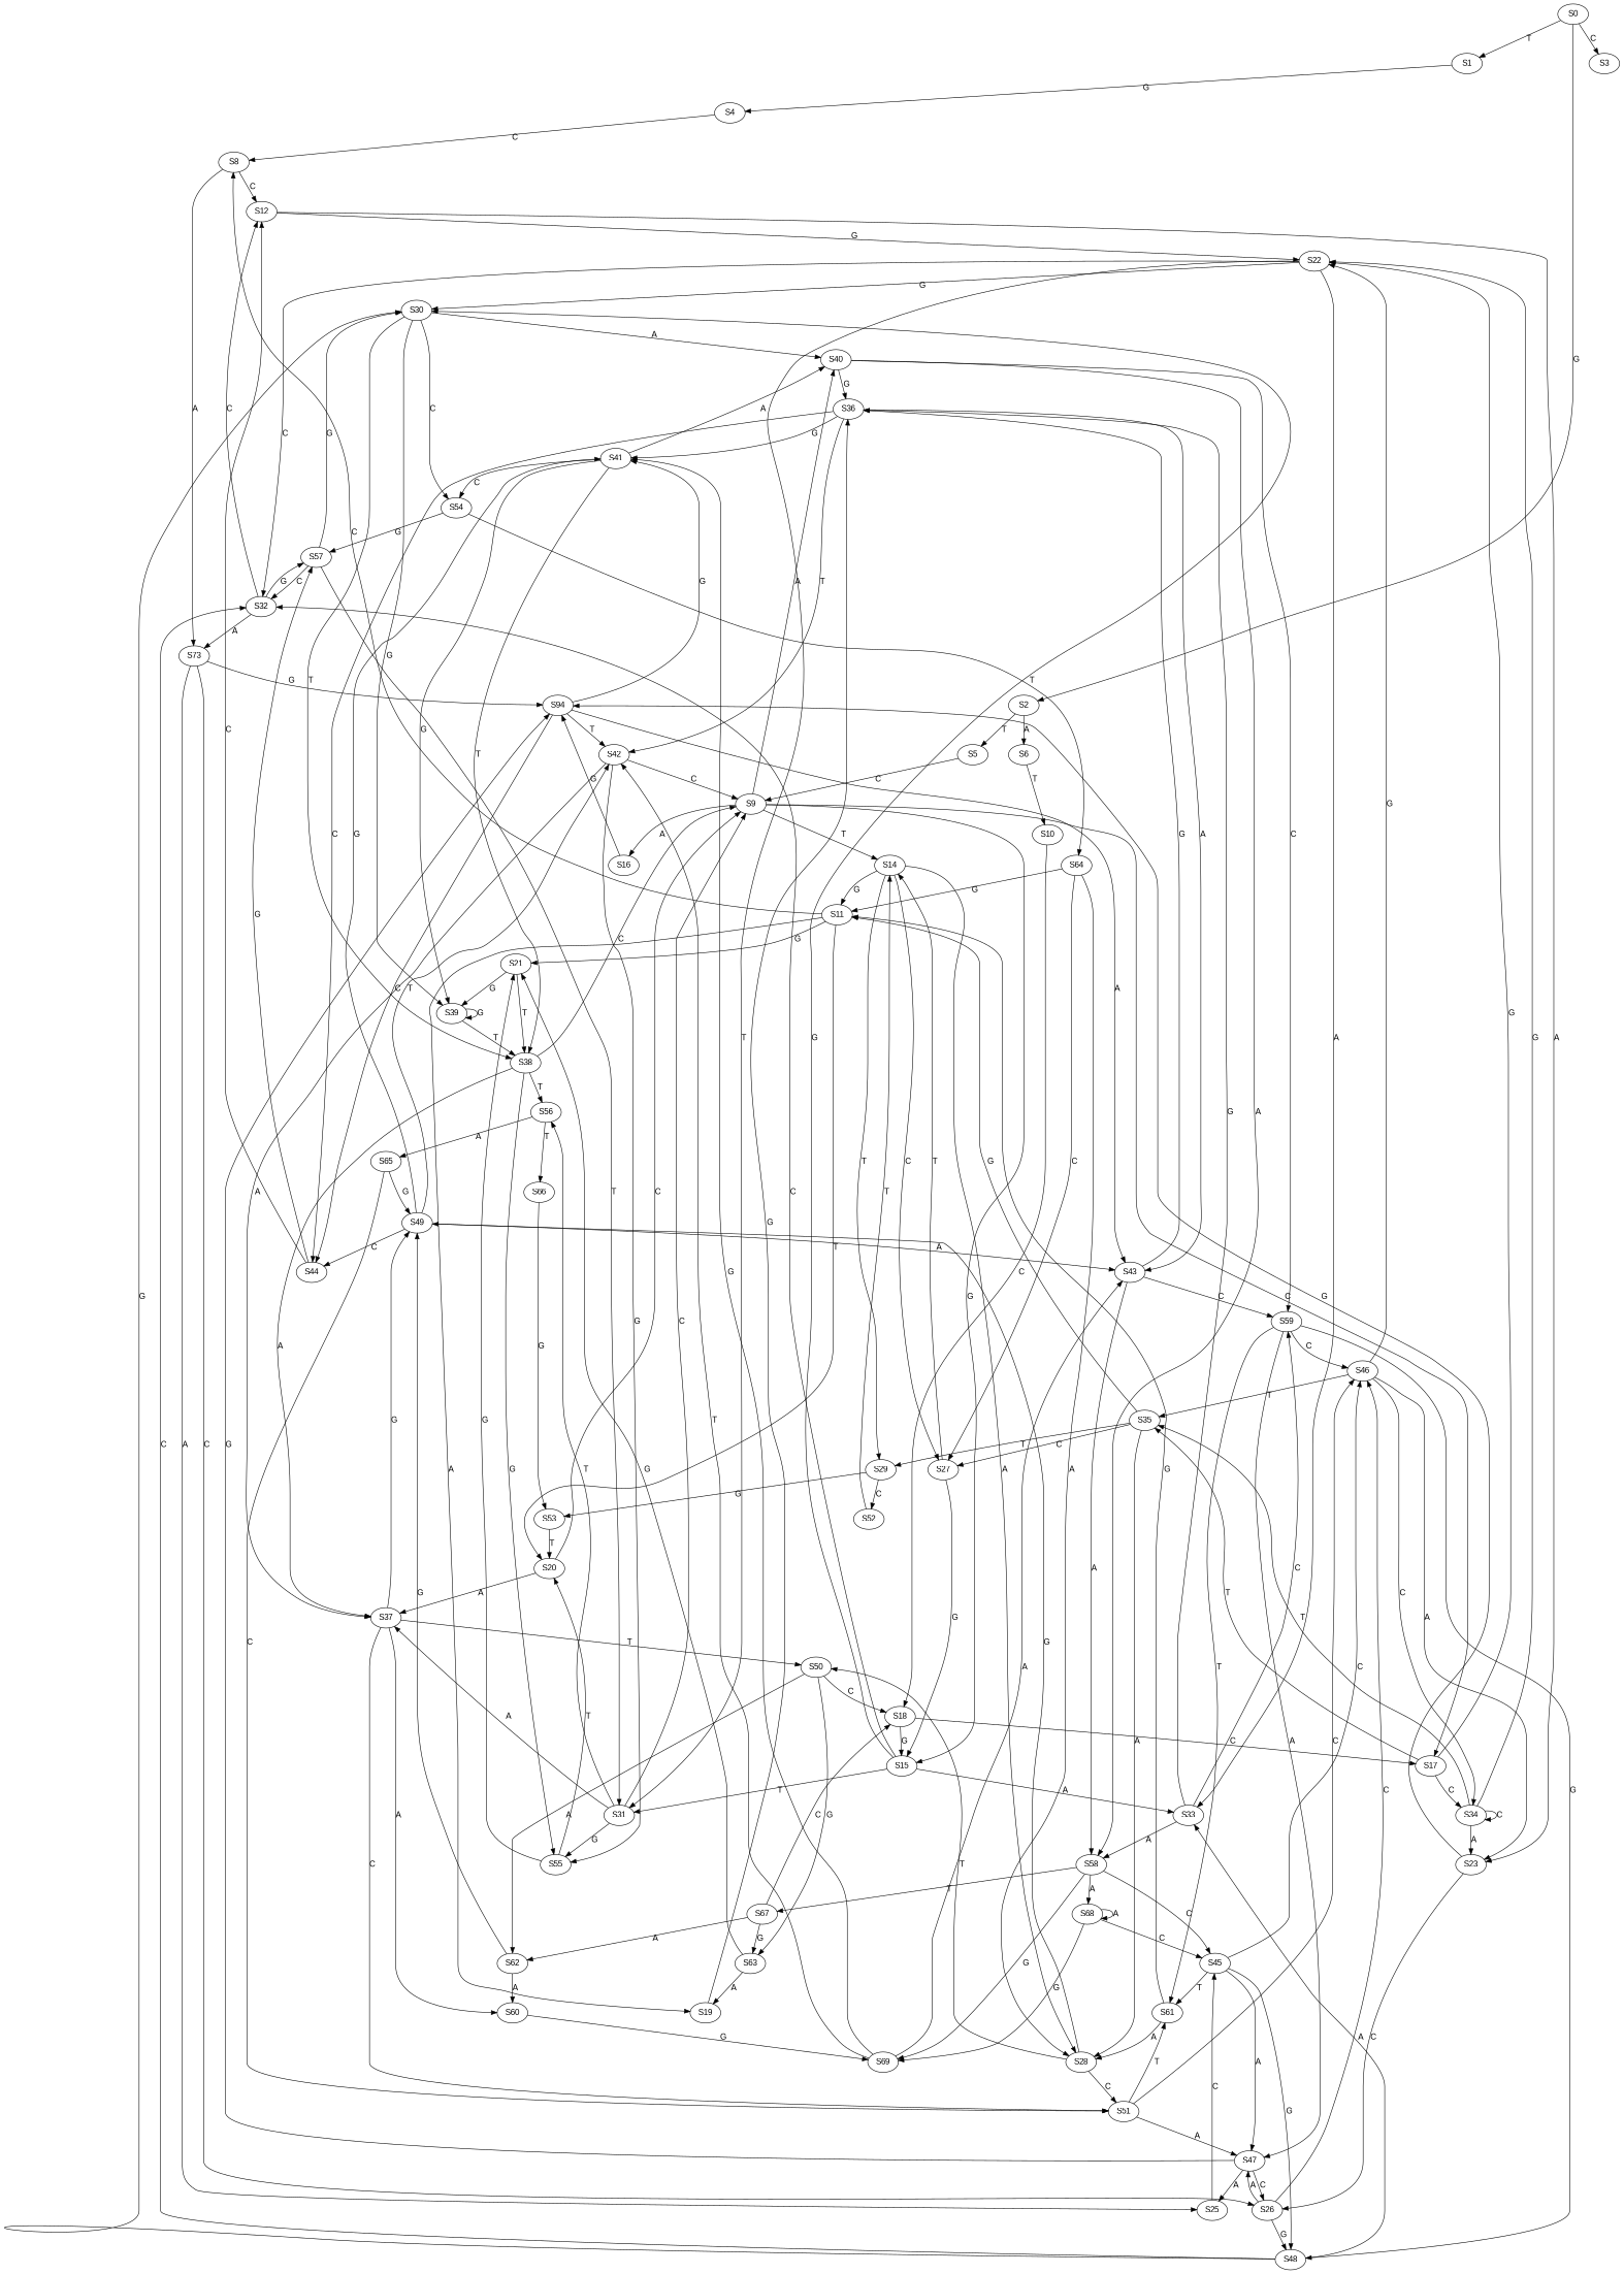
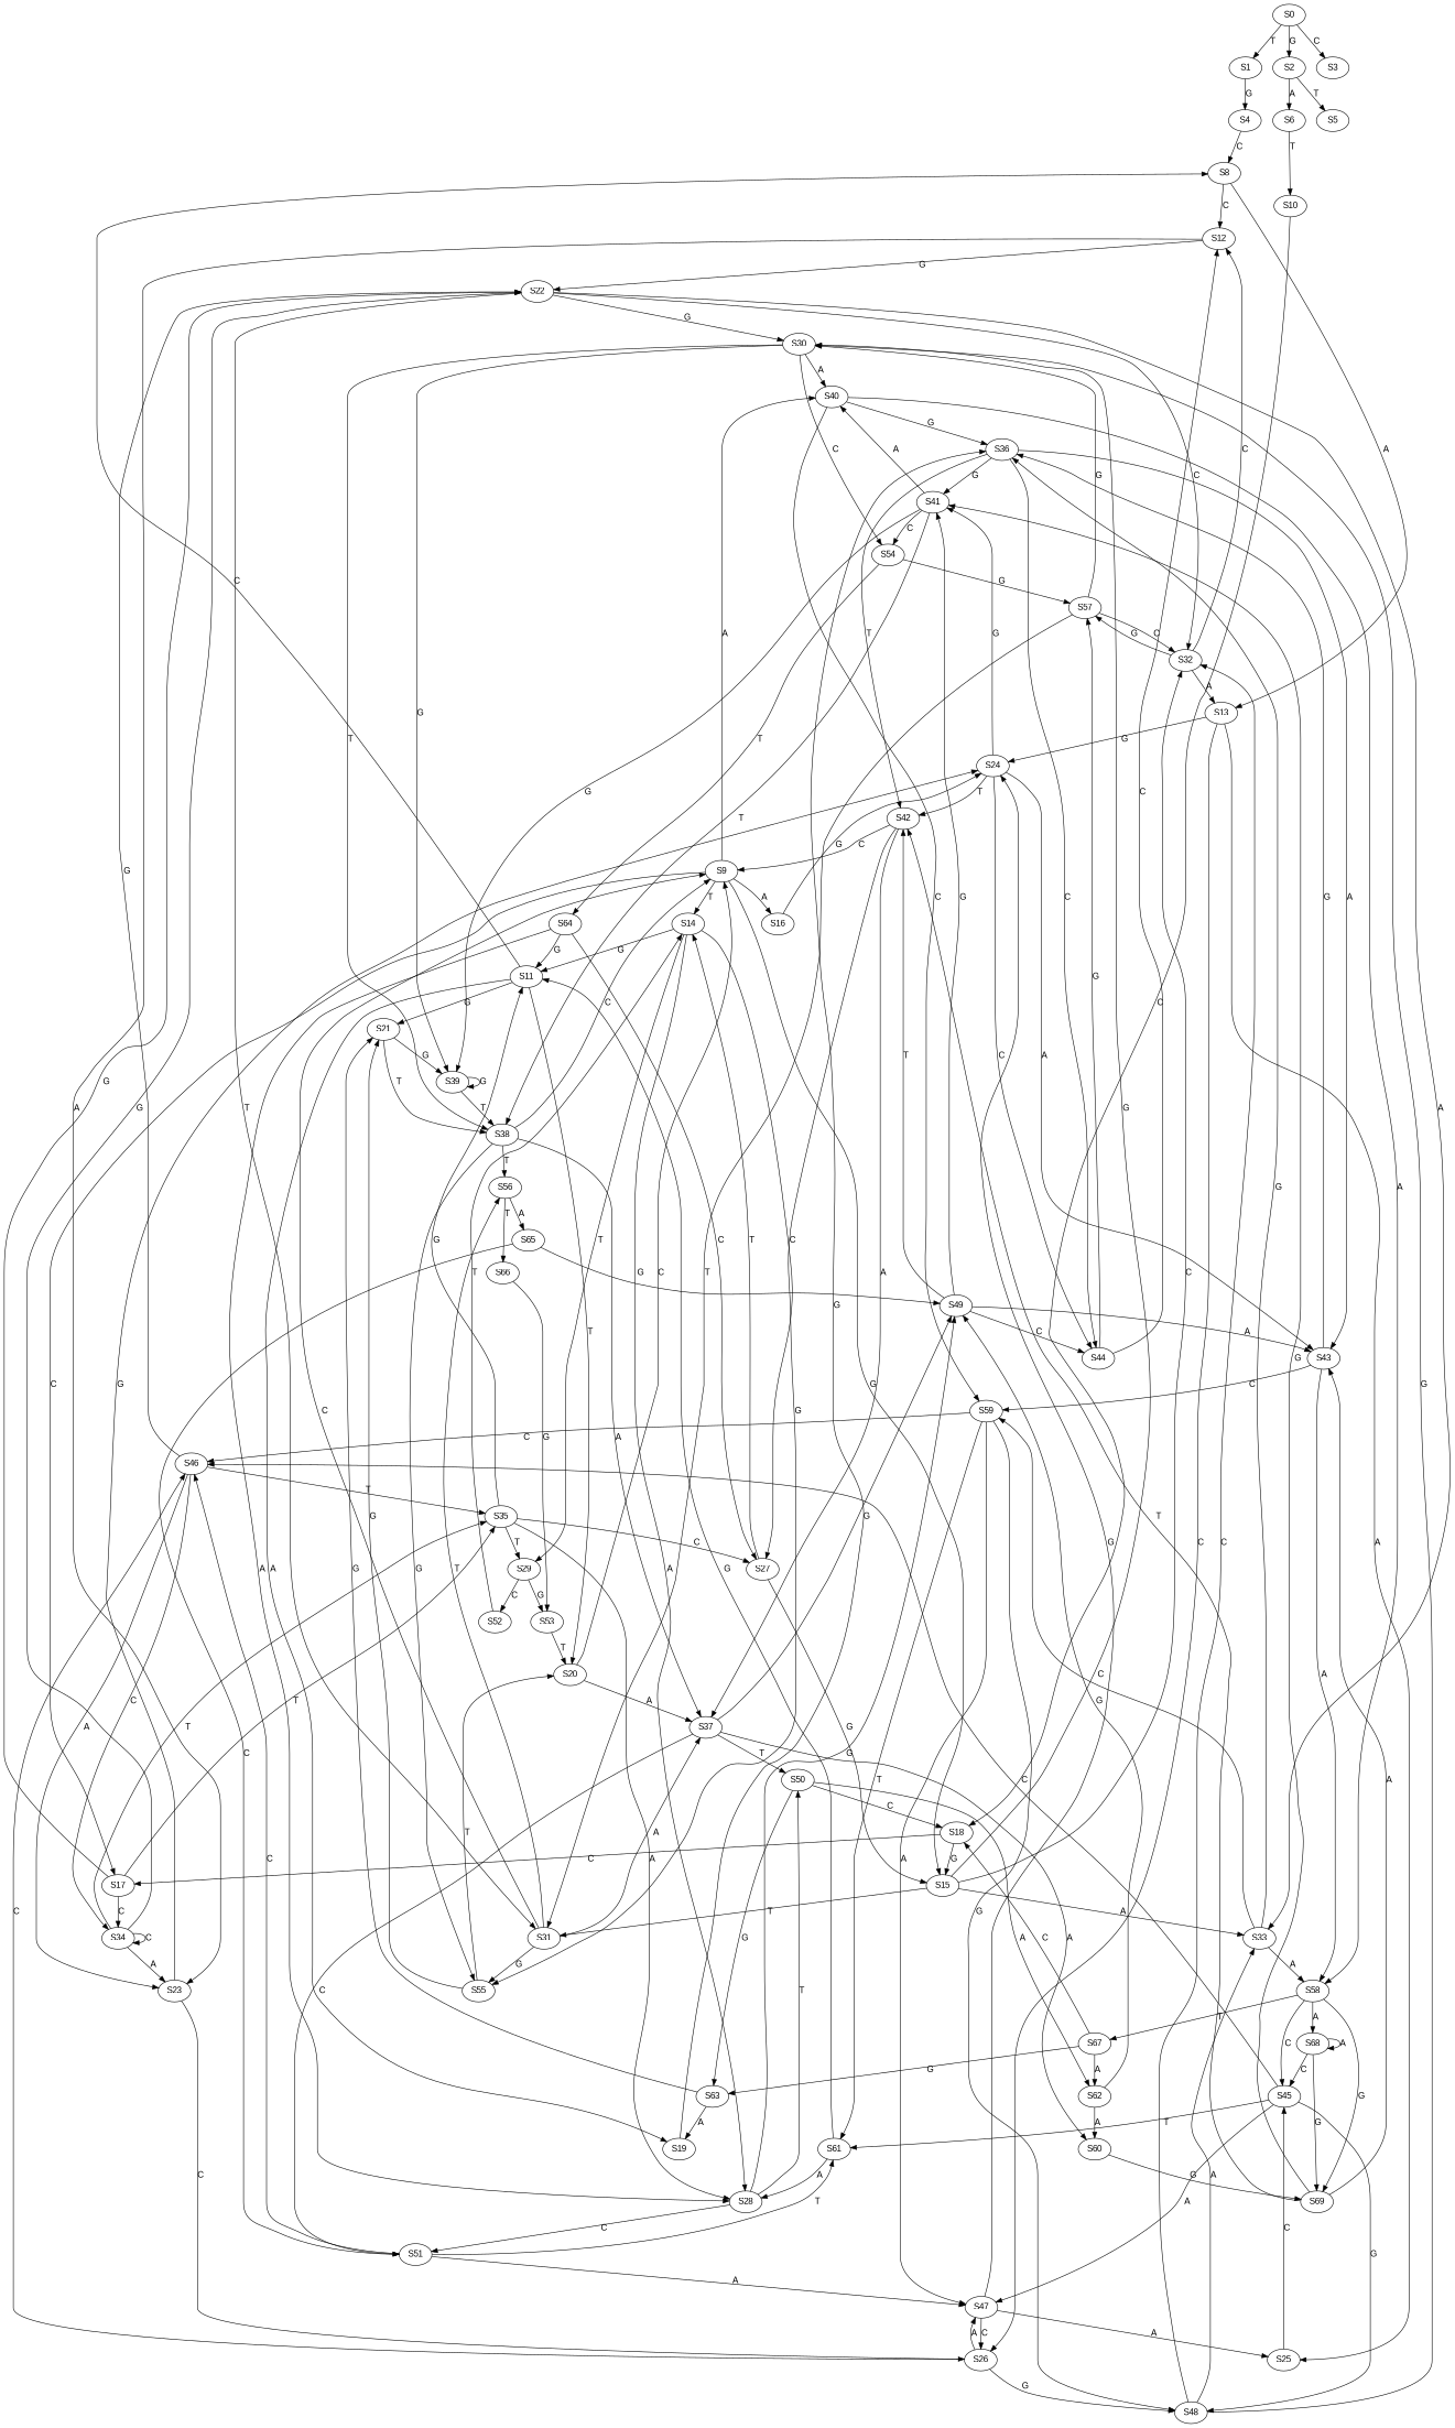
  strict digraph {
    fontname="Liberation Sans"
    node [fontname="Liberation Sans"]
    edge [fontname="Liberation Sans"]
    S0
    S1
    S2
    S3
    S4
    S5
    S6
    S8
    S9
    S10
    S12
-   S13 [label=S73]
+   S13
    S14
    S15
    S16
    S17
    S40
    S18
    S11
    S19
    S20
    S21
    S22
    S23
-   S24 [label=S94]
+   S24
    S25
    S26
    S27
    S28
    S29
    S30
    S31
    S32
    S33
    S34
    S35
    S36
    S37
    S38
    S39
    S41
    S42
    S43
    S44
    S45
    S46
    S47
    S48
    S49
    S50
    S51
    S52
    S53
    S54
    S55
    S56
    S57
    S58
    S59
    S60
    S61
    S62
    S63
    S64
    S65
    S66
    S67
    S68
    S69
    S0 -> S1 [label=T]
    S0 -> S2 [label=G]
    S0 -> S3 [label=C]
    S1 -> S4 [label=G]
    S2 -> S5 [label=T]
    S2 -> S6 [label=A]
    S4 -> S8 [label=C]
-   S5 -> S9 [label=C]
    S6 -> S10 [label=T]
    S8 -> S12 [label=C]
    S8 -> S13 [label=A]
    S9 -> S14 [label=T]
    S9 -> S15 [label=G]
    S9 -> S16 [label=A]
    S9 -> S17 [label=C]
    S9 -> S40 [label=A]
    S10 -> S18 [label=C]
    S12 -> S22 [label=G]
    S12 -> S23 [label=A]
    S13 -> S24 [label=G]
    S13 -> S25 [label=A]
    S13 -> S26 [label=C]
    S14 -> S11 [label=G]
    S14 -> S27 [label=C]
    S14 -> S28 [label=A]
    S14 -> S29 [label=T]
    S15 -> S30 [label=G]
    S15 -> S31 [label=T]
    S15 -> S32 [label=C]
    S15 -> S33 [label=A]
    S16 -> S24 [label=G]
    S17 -> S22 [label=G]
    S17 -> S34 [label=C]
    S17 -> S35 [label=T]
    S40 -> S36 [label=G]
    S40 -> S58 [label=A]
    S40 -> S59 [label=C]
    S18 -> S15 [label=G]
    S18 -> S17 [label=C]
    S11 -> S8 [label=C]
    S11 -> S19 [label=A]
    S11 -> S20 [label=T]
    S11 -> S21 [label=G]
    S19 -> S36 [label=G]
    S20 -> S9 [label=C]
    S20 -> S37 [label=A]
    S21 -> S38 [label=T]
    S21 -> S39 [label=G]
    S22 -> S30 [label=G]
    S22 -> S31 [label=T]
    S22 -> S32 [label=C]
    S22 -> S33 [label=A]
    S23 -> S24 [label=G]
    S23 -> S26 [label=C]
    S24 -> S41 [label=G]
    S24 -> S42 [label=T]
    S24 -> S43 [label=A]
    S24 -> S44 [label=C]
    S25 -> S45 [label=C]
    S26 -> S46 [label=C]
    S26 -> S47 [label=A]
    S26 -> S48 [label=G]
    S27 -> S14 [label=T]
    S27 -> S15 [label=G]
    S28 -> S49 [label=G]
    S28 -> S50 [label=T]
    S28 -> S51 [label=C]
    S29 -> S52 [label=C]
    S29 -> S53 [label=G]
    S30 -> S40 [label=A]
    S30 -> S38 [label=T]
    S30 -> S39 [label=G]
    S30 -> S54 [label=C]
    S31 -> S9 [label=C]
    S31 -> S37 [label=A]
    S31 -> S55 [label=G]
    S31 -> S56 [label=T]
    S32 -> S12 [label=C]
    S32 -> S13 [label=A]
    S32 -> S57 [label=G]
    S33 -> S36 [label=G]
    S33 -> S58 [label=A]
    S33 -> S59 [label=C]
    S34 -> S22 [label=G]
    S34 -> S23 [label=A]
    S34 -> S34 [label=C]
    S34 -> S35 [label=T]
    S35 -> S11 [label=G]
    S35 -> S27 [label=C]
    S35 -> S28 [label=A]
    S35 -> S29 [label=T]
    S36 -> S41 [label=G]
    S36 -> S42 [label=T]
    S36 -> S43 [label=A]
    S36 -> S44 [label=C]
    S37 -> S49 [label=G]
    S37 -> S50 [label=T]
    S37 -> S51 [label=C]
    S37 -> S60 [label=A]
    S38 -> S9 [label=C]
    S38 -> S37 [label=A]
    S38 -> S55 [label=G]
    S38 -> S56 [label=T]
    S39 -> S38 [label=T]
    S39 -> S39 [label=G]
    S41 -> S40 [label=A]
    S41 -> S38 [label=T]
    S41 -> S39 [label=G]
    S41 -> S54 [label=C]
    S42 -> S9 [label=C]
    S42 -> S37 [label=A]
    S42 -> S55 [label=G]
    S43 -> S36 [label=G]
    S43 -> S58 [label=A]
    S43 -> S59 [label=C]
    S44 -> S12 [label=C]
    S44 -> S57 [label=G]
    S45 -> S46 [label=C]
    S45 -> S47 [label=A]
    S45 -> S48 [label=G]
    S45 -> S61 [label=T]
    S46 -> S22 [label=G]
    S46 -> S23 [label=A]
    S46 -> S34 [label=C]
    S46 -> S35 [label=T]
    S47 -> S24 [label=G]
    S47 -> S25 [label=A]
    S47 -> S26 [label=C]
    S48 -> S30 [label=G]
    S48 -> S32 [label=C]
    S48 -> S33 [label=A]
    S49 -> S41 [label=G]
    S49 -> S42 [label=T]
    S49 -> S43 [label=A]
    S49 -> S44 [label=C]
    S50 -> S18 [label=C]
    S50 -> S62 [label=A]
    S50 -> S63 [label=G]
    S51 -> S46 [label=C]
    S51 -> S47 [label=A]
    S51 -> S61 [label=T]
    S52 -> S14 [label=T]
    S53 -> S20 [label=T]
    S54 -> S57 [label=G]
    S54 -> S64 [label=T]
    S55 -> S20 [label=T]
    S55 -> S21 [label=G]
    S56 -> S65 [label=A]
    S56 -> S66 [label=T]
    S57 -> S30 [label=G]
    S57 -> S31 [label=T]
    S57 -> S32 [label=C]
    S58 -> S45 [label=C]
    S58 -> S67 [label=T]
    S58 -> S68 [label=A]
    S58 -> S69 [label=G]
    S59 -> S46 [label=C]
    S59 -> S47 [label=A]
    S59 -> S48 [label=G]
    S59 -> S61 [label=T]
    S60 -> S69 [label=G]
    S61 -> S11 [label=G]
    S61 -> S28 [label=A]
    S62 -> S49 [label=G]
    S62 -> S60 [label=A]
    S63 -> S19 [label=A]
    S63 -> S21 [label=G]
    S64 -> S11 [label=G]
    S64 -> S27 [label=C]
    S64 -> S28 [label=A]
    S65 -> S49 [label=G]
    S65 -> S51 [label=C]
    S66 -> S53 [label=G]
    S67 -> S18 [label=C]
    S67 -> S62 [label=A]
    S67 -> S63 [label=G]
    S68 -> S45 [label=C]
    S68 -> S68 [label=A]
    S68 -> S69 [label=G]
    S69 -> S41 [label=G]
    S69 -> S42 [label=T]
    S69 -> S43 [label=A]
  }
